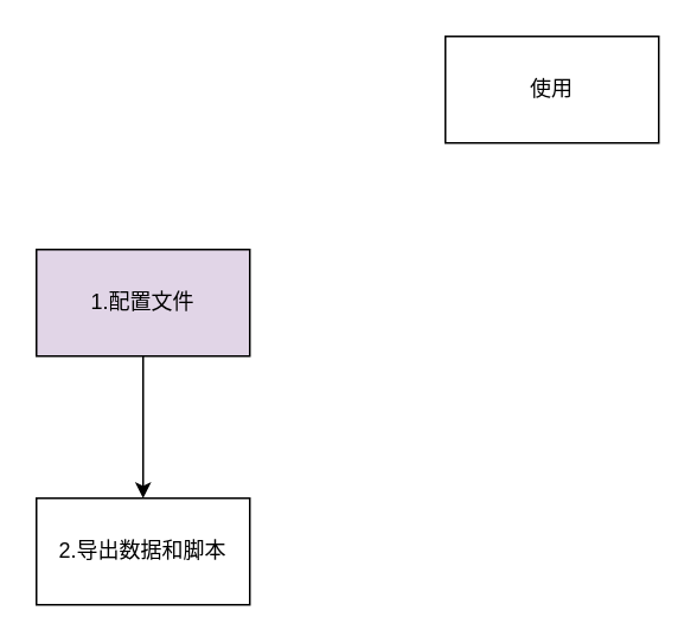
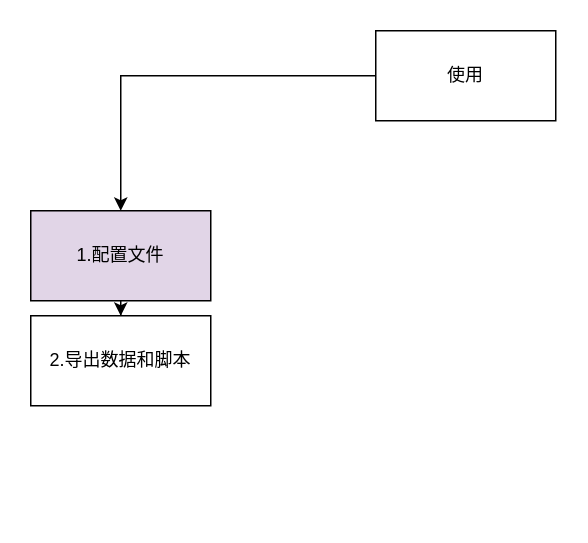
  <mxCell id="0" />
  <mxCell id="1" parent="0" />
+ <mxCell id="2" value="" style="edgeStyle=orthogonalEdgeStyle;rounded=0;orthogonalLoop=1;jettySize=auto;html=1;" parent="1" source="3" target="5" edge="1"><mxGeometry relative="1" as="geometry" /></mxCell>
  <mxCell id="3" value="使用&lt;br&gt;" style="whiteSpace=wrap;html=1;" parent="1" vertex="1"><mxGeometry x="250" y="20" width="120" height="60" as="geometry" /></mxCell>
  <mxCell id="4" value="" style="edgeStyle=orthogonalEdgeStyle;rounded=0;orthogonalLoop=1;jettySize=auto;html=1;" parent="1" source="5" target="6" edge="1"><mxGeometry relative="1" as="geometry" /></mxCell>
  <mxCell id="5" value="1.配置文件" style="whiteSpace=wrap;html=1;fillColor=#e1d5e7;" parent="1" vertex="1"><mxGeometry x="20" y="140" width="120" height="60" as="geometry" /></mxCell>
- <mxCell id="6" value="2.导出数据和脚本&lt;br&gt;" style="whiteSpace=wrap;html=1;" parent="1" vertex="1"><mxGeometry x="20" y="280" width="120" height="60" as="geometry" /></mxCell>
+ <mxCell id="6" value="2.导出数据和脚本&lt;br&gt;" style="whiteSpace=wrap;html=1;" parent="1" vertex="1"><mxGeometry x="20" y="210" width="120" height="60" as="geometry" /></mxCell>
